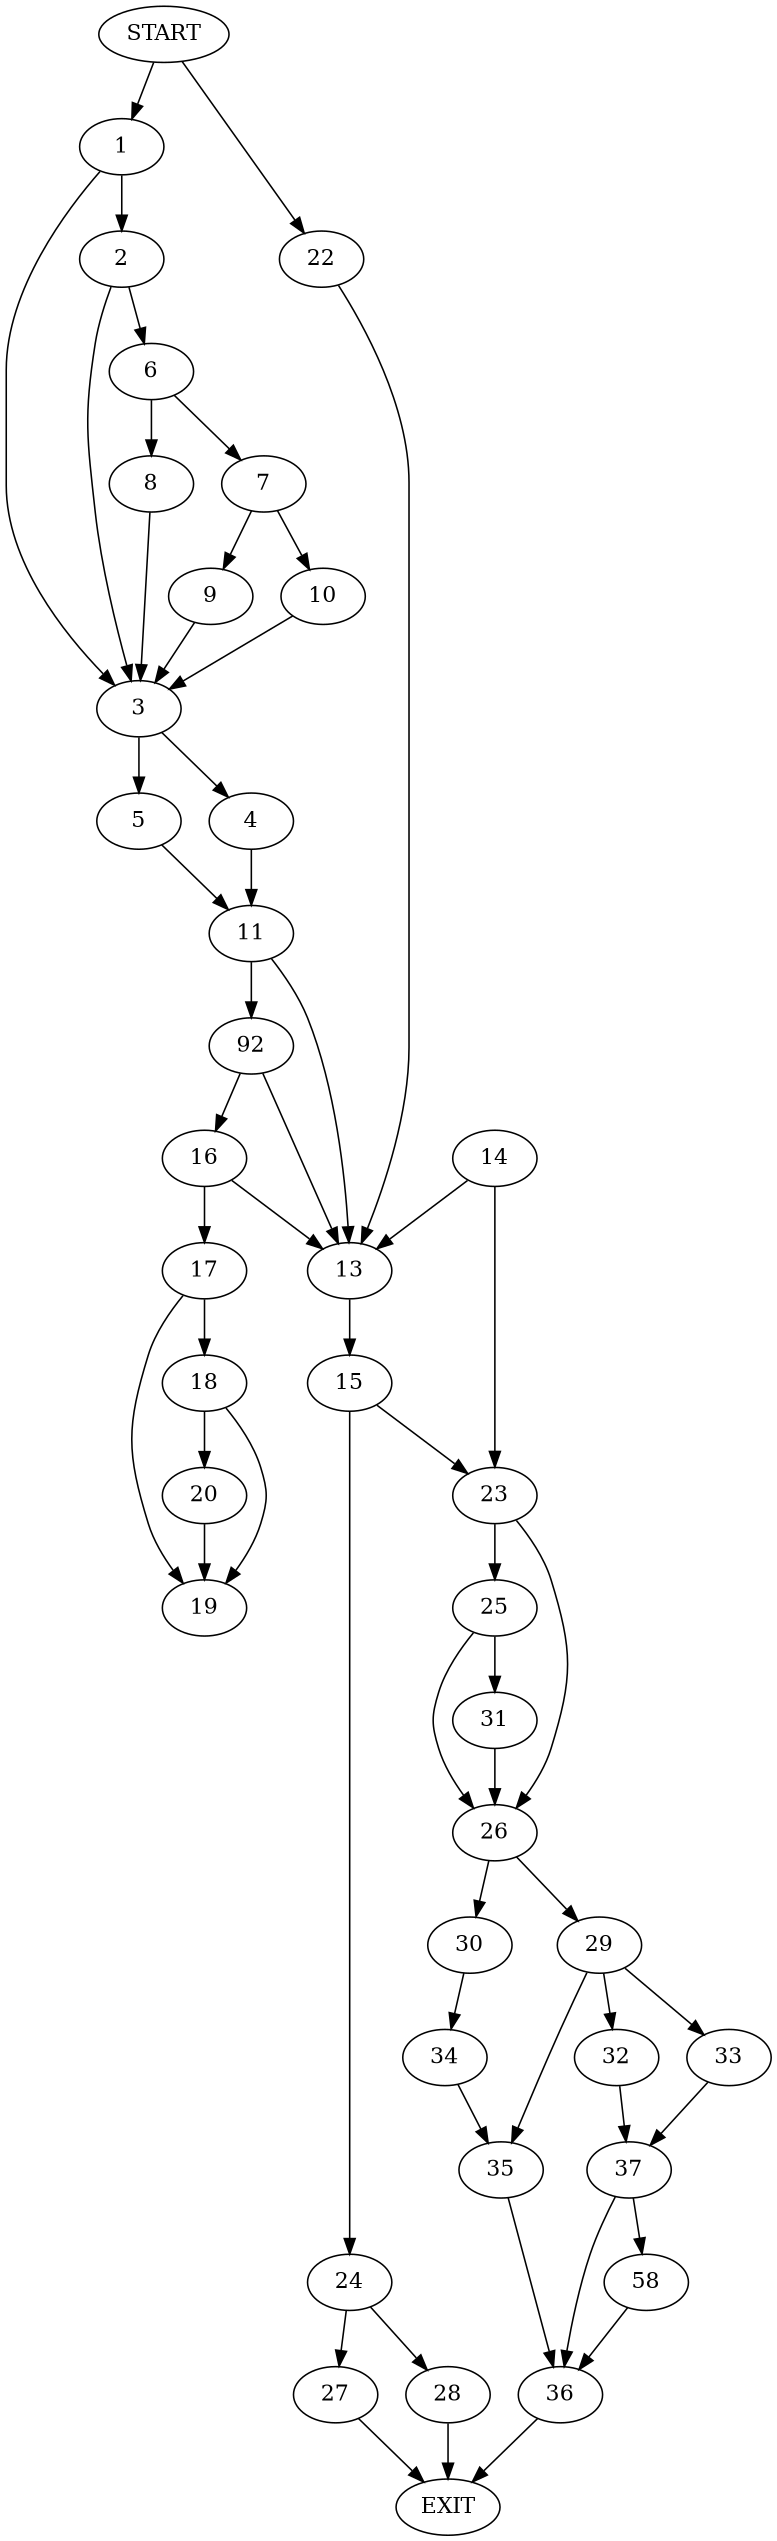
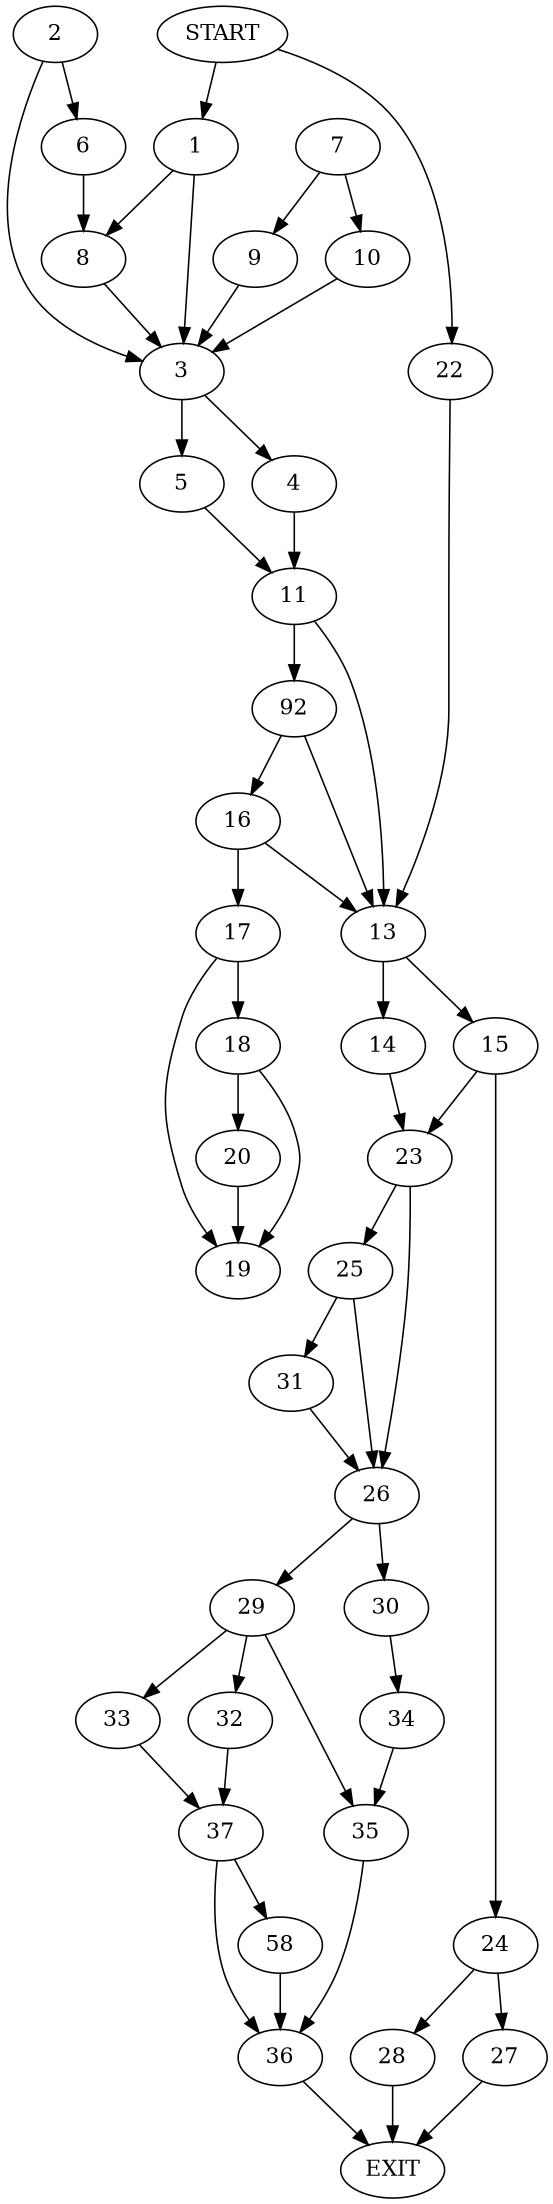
  digraph {
    n1 [label=START]
    1
    22
    2
    3
    13
    n7 [label=EXIT]
    6
    4
    5
    7
    8
    11
    n14 [label=92]
    9
    10
    16
    14
    15
    17
    23
    24
    25
    26
    27
    28
    18
    19
    20
    31
    29
    30
    32
    33
    35
    34
    37
    36
    n39 [label=58]
    n1 -> 1
    n1 -> 22
-   1 -> 2
+   1 -> 8
    1 -> 3
    22 -> 13
    2 -> 3
    2 -> 6
    3 -> 4
    3 -> 5
-   14 -> 13
+   13 -> 14
    13 -> 15
-   6 -> 7
    6 -> 8
    4 -> 11
    5 -> 11
    7 -> 9
    7 -> 10
    8 -> 3
    11 -> 13
    11 -> n14
    n14 -> 13
    n14 -> 16
    9 -> 3
    10 -> 3
    16 -> 13
    16 -> 17
    14 -> 23
    15 -> 23
    15 -> 24
    17 -> 18
    17 -> 19
    23 -> 25
    23 -> 26
    24 -> 27
    24 -> 28
    25 -> 26
    25 -> 31
    26 -> 29
    26 -> 30
    27 -> n7
    28 -> n7
    18 -> 19
    18 -> 20
    20 -> 19
    31 -> 26
    29 -> 32
    29 -> 33
    29 -> 35
    30 -> 34
    32 -> 37
    33 -> 37
    35 -> 36
    34 -> 35
    37 -> 36
    37 -> n39
    36 -> n7
    n39 -> 36
  }
